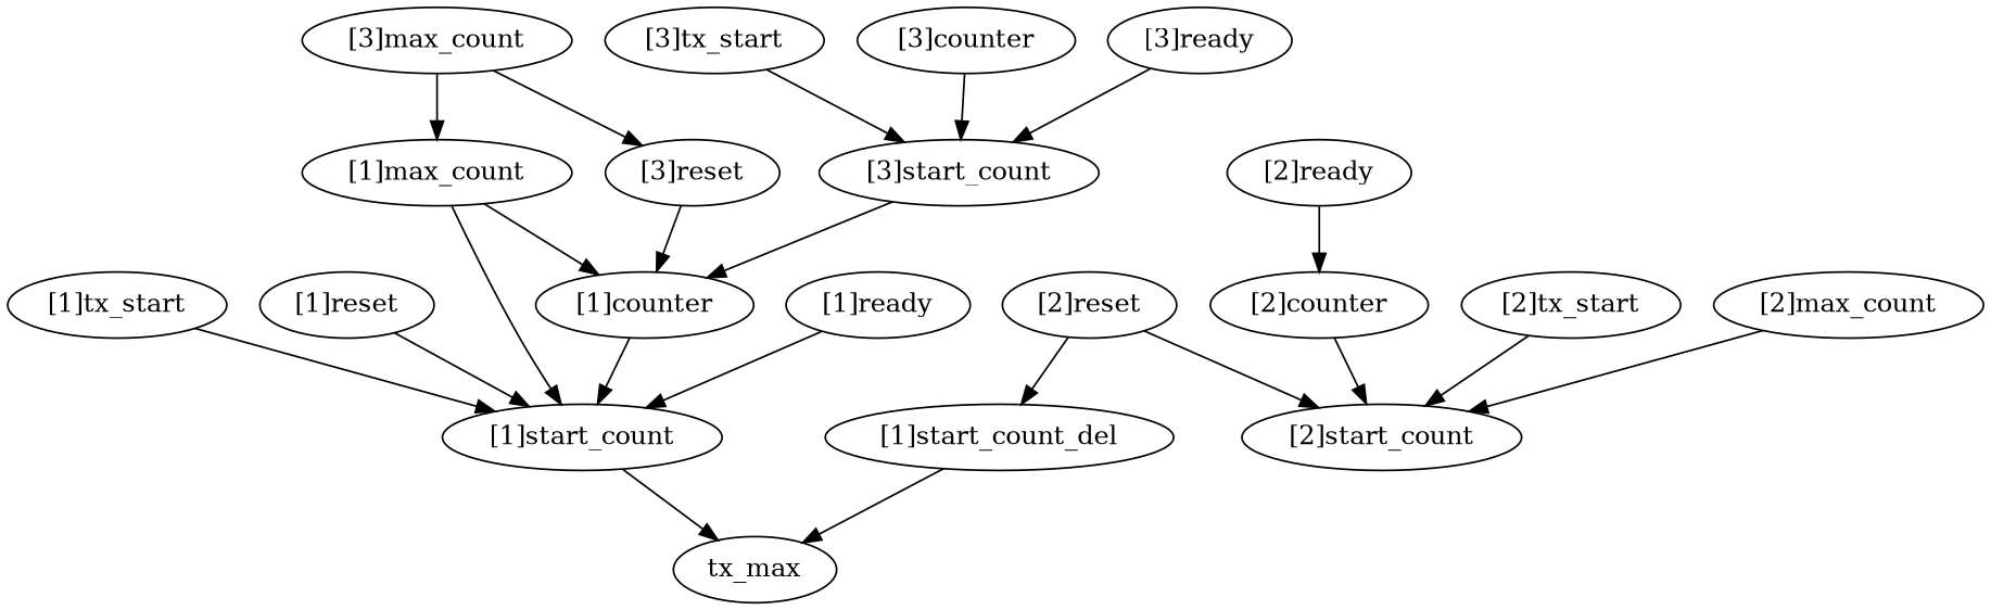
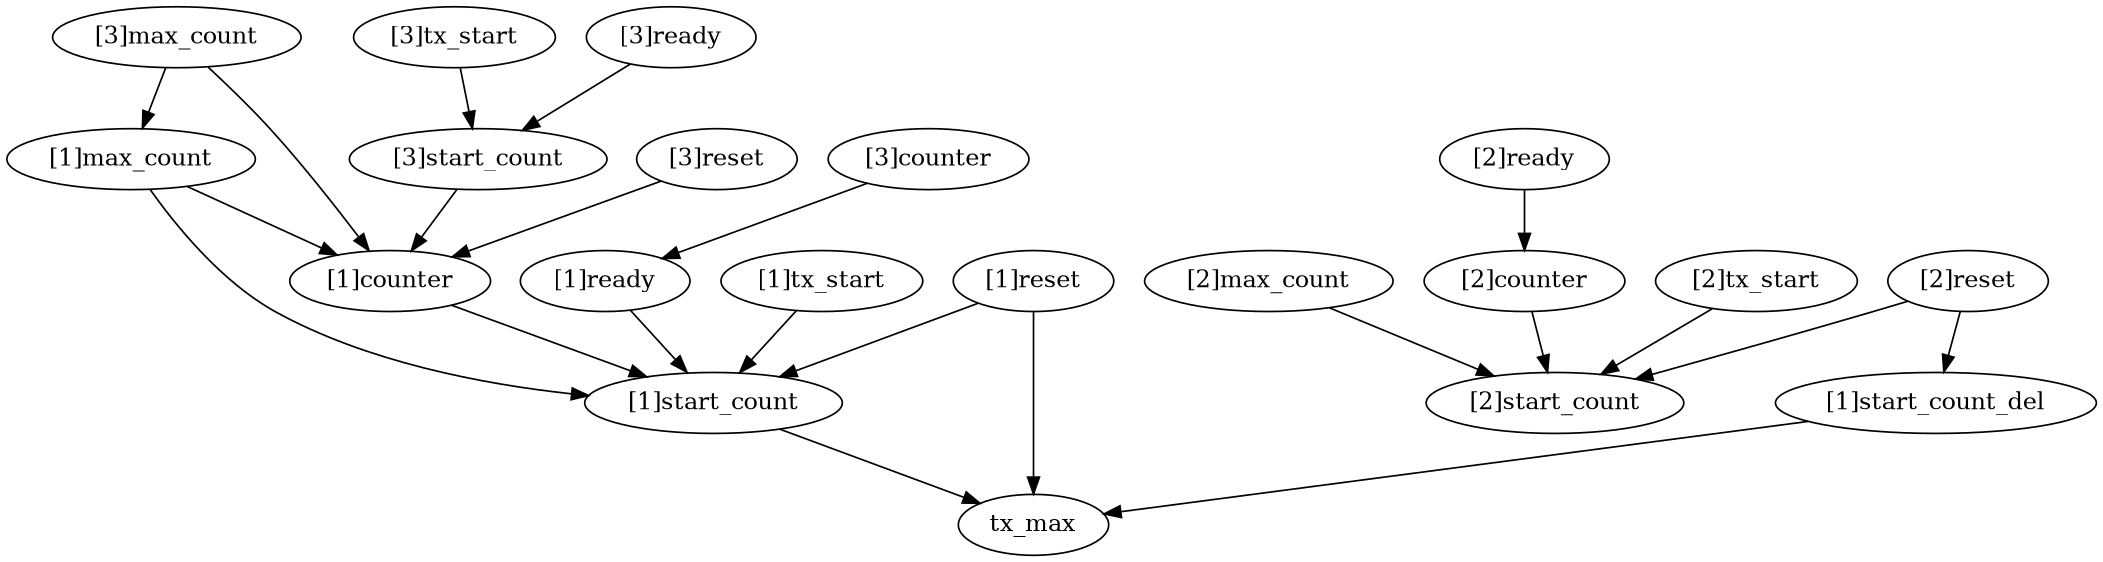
  strict digraph {
    node [complexity=6 importance=0.86491783033 rank=0.086491783033]
    "[2]reset" [importance=1.51670703632 rank=0.252784506054]
    "[1]start_count_del" [complexity=3 importance=0.2834870199 rank=0.0944956732998]
    "[2]start_count" [complexity=5 importance=0.481192073333 rank=0.0962384146665]
    n4 [complexity=0 importance=0.170092245769 label=tx_max rank=0.0]
    "[3]max_count" [complexity=10]
    "[1]counter" [importance=0.594081960573 rank=0.0990136600954]
    "[1]max_count" [importance=0.440928115526 rank=0.0734880192544]
    "[3]start_count" [complexity=7 importance=0.791787014006 rank=0.113112430572]
    "[1]start_count" [complexity=3 importance=0.367797299202 rank=0.122599099734]
    "[3]ready" [complexity=10]
    "[2]counter" [complexity=8 importance=0.707476734703 rank=0.0884345918379]
    "[3]tx_start" [complexity=8 importance=1.65670484434 rank=0.207088105542]
    "[2]ready" [complexity=8 importance=0.554322889657 rank=0.0692903612071]
    "[1]ready" [importance=0.440928115526 rank=0.0734880192544]
    "[1]tx_start" [complexity=4 importance=0.808725414728 rank=0.202181353682]
    "[2]tx_start" [importance=1.03551496299 rank=0.172585827165]
    "[3]counter" [complexity=10 importance=1.01807167538 rank=0.101807167538]
    "[3]reset" [complexity=8 importance=2.44849185834 rank=0.306061482293]
    "[1]reset" [complexity=4 importance=1.17652271393 rank=0.294130678482]
    "[2]max_count" [complexity=8 importance=0.554322889657 rank=0.0692903612071]
    "[2]reset" -> "[1]start_count_del"
    "[2]reset" -> "[2]start_count"
    "[1]start_count_del" -> n4
-   "[3]max_count" -> "[3]reset"
+   "[3]max_count" -> "[1]counter"
    "[3]max_count" -> "[1]max_count"
    "[1]counter" -> "[1]start_count"
    "[1]max_count" -> "[1]counter"
    "[1]max_count" -> "[1]start_count"
    "[3]start_count" -> "[1]counter"
    "[1]start_count" -> n4
    "[3]ready" -> "[3]start_count"
    "[2]counter" -> "[2]start_count"
    "[3]tx_start" -> "[3]start_count"
    "[2]ready" -> "[2]counter"
    "[1]ready" -> "[1]start_count"
    "[1]tx_start" -> "[1]start_count"
    "[2]tx_start" -> "[2]start_count"
-   "[3]counter" -> "[3]start_count"
+   "[3]counter" -> "[1]ready"
    "[3]reset" -> "[1]counter"
+   "[1]reset" -> n4
    "[1]reset" -> "[1]start_count"
    "[2]max_count" -> "[2]start_count"
  }
